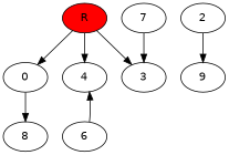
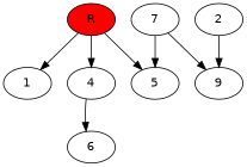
  digraph {
    fontname="DejaVu Sans"
    node [fontname="DejaVu Sans"]
    edge [fontname="DejaVu Sans"]
-   1 [label=0]
-   8
+   1
    2
    9
    4
    6
    7
-   5 [label=3]
+   5
    R [fillcolor="#ff0000" style=filled]
-   1 -> 8
    2 -> 9
-   6 -> 4
+   4 -> 6
+   7 -> 9
    7 -> 5
    R -> 1
    R -> 4
    R -> 5
  }
